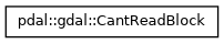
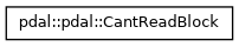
  digraph {
    rankdir=LR
-   n1 [color=black fillcolor=white fontname=Helvetica fontsize=10 height=0.2 label="pdal::gdal::CantReadBlock" shape=record style=filled width=0.4]
+   n1 [color=black fillcolor=white fontname=Helvetica fontsize=10 height=0.2 label="pdal::pdal::CantReadBlock" shape=record style=filled width=0.4]
  }
